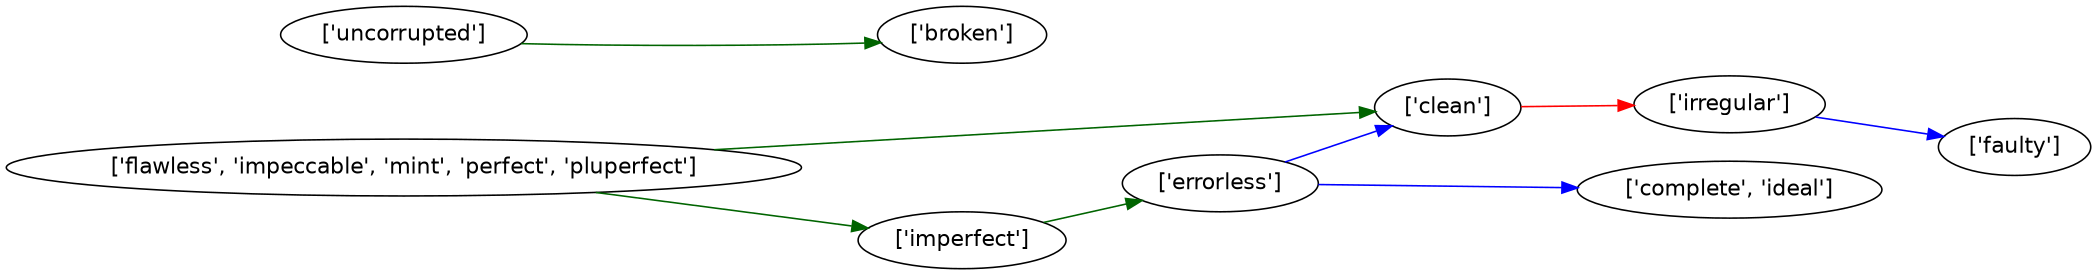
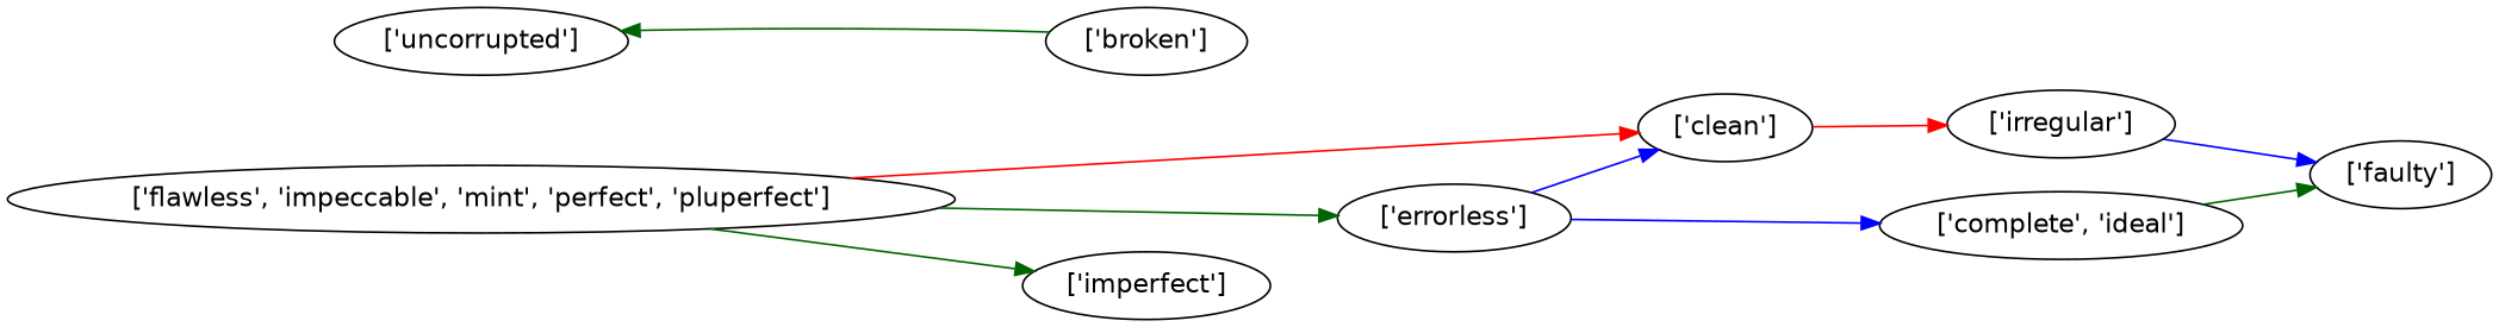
  strict digraph {
    fontname="DejaVu Sans"
    rankdir=LR
    node [fontname="DejaVu Sans"]
    edge [color=darkgreen fontname="DejaVu Sans"]
    "['complete', 'ideal']"
    "['faulty']"
    "['flawless', 'impeccable', 'mint', 'perfect', 'pluperfect']"
    "['clean']"
    "['errorless']"
    "['imperfect']"
    "['irregular']"
    "['uncorrupted']"
    "['broken']"
-   "['flawless', 'impeccable', 'mint', 'perfect', 'pluperfect']" -> "['clean']"
-   "['imperfect']" -> "['errorless']"
+   "['complete', 'ideal']" -> "['faulty']"
+   "['flawless', 'impeccable', 'mint', 'perfect', 'pluperfect']" -> "['clean']" [color=red]
+   "['flawless', 'impeccable', 'mint', 'perfect', 'pluperfect']" -> "['errorless']"
    "['flawless', 'impeccable', 'mint', 'perfect', 'pluperfect']" -> "['imperfect']"
    "['clean']" -> "['irregular']" [color=red]
    "['errorless']" -> "['complete', 'ideal']" [color=blue]
    "['errorless']" -> "['clean']" [color=blue]
    "['irregular']" -> "['faulty']" [color=blue]
-   "['uncorrupted']" -> "['broken']"
+   "['broken']" -> "['uncorrupted']"
  }
